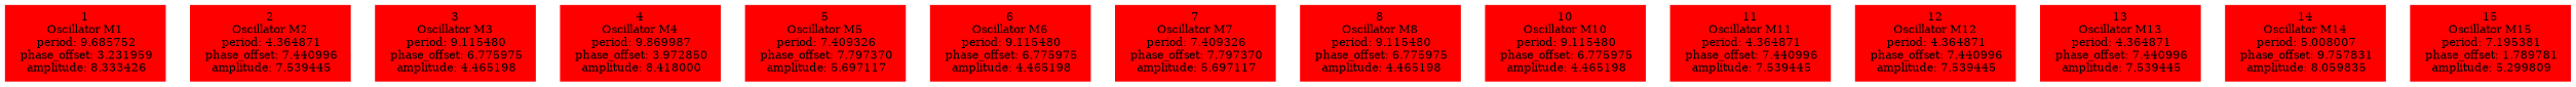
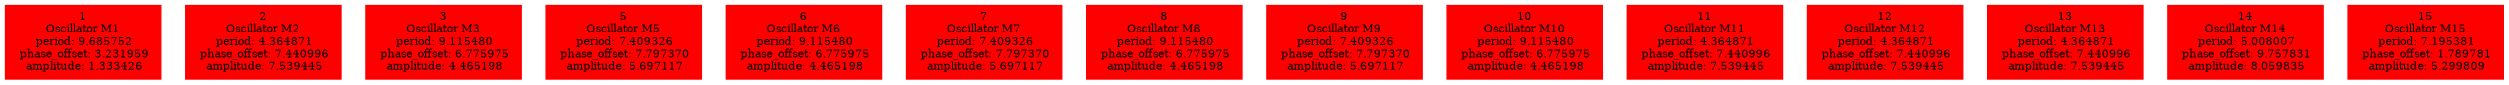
  digraph {
    forcelabels=true
    node [color=red fontsize=8 shape=box style=filled]
-   n1 [label=<1<BR />Oscillator M1<BR /> period: 9.685752<BR /> phase_offset: 3.231959<BR /> amplitude: 8.333426>]
+   n1 [label=<1<BR />Oscillator M1<BR /> period: 9.685752<BR /> phase_offset: 3.231959<BR /> amplitude: 1.333426>]
    n2 [label=<2<BR />Oscillator M2<BR /> period: 4.364871<BR /> phase_offset: 7.440996<BR /> amplitude: 7.539445>]
    n3 [label=<3<BR />Oscillator M3<BR /> period: 9.115480<BR /> phase_offset: 6.775975<BR /> amplitude: 4.465198>]
-   n4 [label=<4<BR />Oscillator M4<BR /> period: 9.869987<BR /> phase_offset: 3.972850<BR /> amplitude: 8.418000>]
    n5 [label=<5<BR />Oscillator M5<BR /> period: 7.409326<BR /> phase_offset: 7.797370<BR /> amplitude: 5.697117>]
    n6 [label=<6<BR />Oscillator M6<BR /> period: 9.115480<BR /> phase_offset: 6.775975<BR /> amplitude: 4.465198>]
    n7 [label=<7<BR />Oscillator M7<BR /> period: 7.409326<BR /> phase_offset: 7.797370<BR /> amplitude: 5.697117>]
    n8 [label=<8<BR />Oscillator M8<BR /> period: 9.115480<BR /> phase_offset: 6.775975<BR /> amplitude: 4.465198>]
+   n9 [label=<9<BR />Oscillator M9<BR /> period: 7.409326<BR /> phase_offset: 7.797370<BR /> amplitude: 5.697117>]
    n10 [label=<10<BR />Oscillator M10<BR /> period: 9.115480<BR /> phase_offset: 6.775975<BR /> amplitude: 4.465198>]
    n11 [label=<11<BR />Oscillator M11<BR /> period: 4.364871<BR /> phase_offset: 7.440996<BR /> amplitude: 7.539445>]
    n12 [label=<12<BR />Oscillator M12<BR /> period: 4.364871<BR /> phase_offset: 7.440996<BR /> amplitude: 7.539445>]
    n13 [label=<13<BR />Oscillator M13<BR /> period: 4.364871<BR /> phase_offset: 7.440996<BR /> amplitude: 7.539445>]
    n14 [label=<14<BR />Oscillator M14<BR /> period: 5.008007<BR /> phase_offset: 9.757831<BR /> amplitude: 8.059835>]
    n15 [label=<15<BR />Oscillator M15<BR /> period: 7.195381<BR /> phase_offset: 1.789781<BR /> amplitude: 5.299809>]
  }
